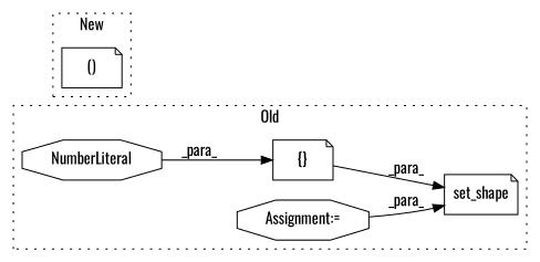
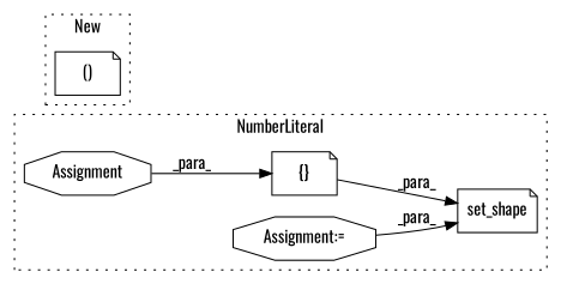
  digraph {
    fontname=Oswald
    rankdir=LR
    node [fontname=Oswald l=1 shape=note]
    edge [fontname=Oswald]
    n1 [a=32 l="10,1" label=set_shape s="7252,7304"]
    n2 [a=4 l="1,1" label="{}" s="7271,7303"]
-   n3 [a=34 label=NumberLiteral s=7302 shape=octagon]
+   n3 [a=34 label=Assignment s=7302 shape=octagon]
    n4 [a=7 label="Assignment:=" s=6996 shape=octagon]
    n5 [a=106 l=25 label="()" s=6302]
    subgraph cluster_1 {
-     label=Old
+     label=NumberLiteral
      style=dotted
      n1
      n2
      n3
      n4
    }
    subgraph cluster_2 {
      label=New
      style=dotted
      n5
    }
    n2 -> n1 [label=_para_]
    n3 -> n2 [label=_para_]
    n4 -> n1 [label=_para_]
  }
